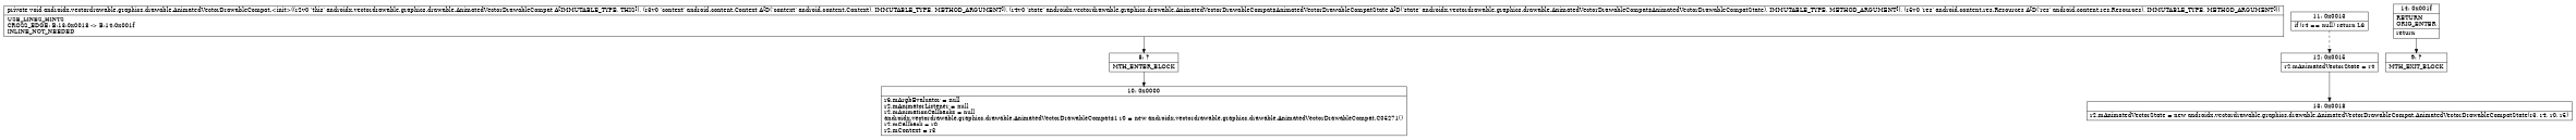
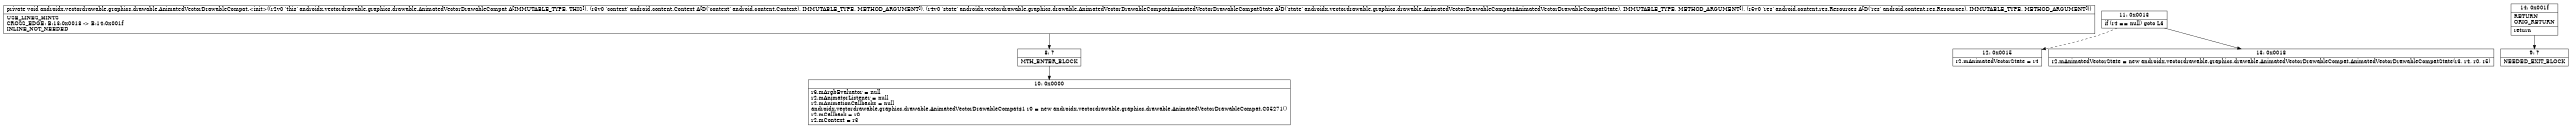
  digraph {
    node [shape=record]
    n1 [label="{8\:\ ?|MTH_ENTER_BLOCK\l}"]
    n2 [label="{10\:\ 0x0000|r6.mArgbEvaluator = null\lr2.mAnimatorListener = null\lr2.mAnimationCallbacks = null\landroidx.vectordrawable.graphics.drawable.AnimatedVectorDrawableCompat$1 r0 = new androidx.vectordrawable.graphics.drawable.AnimatedVectorDrawableCompat.C05271()\lr2.mCallback = r0\lr2.mContext = r3\l}"]
-   n3 [label="{11\:\ 0x0013|if (r4 == null) return L6\l}"]
+   n3 [label="{11\:\ 0x0013|if (r4 == null) goto L6\l}"]
    n4 [label="{12\:\ 0x0015|r2.mAnimatedVectorState = r4\l}"]
    n5 [label="{13\:\ 0x0018|r2.mAnimatedVectorState = new androidx.vectordrawable.graphics.drawable.AnimatedVectorDrawableCompat.AnimatedVectorDrawableCompatState(r3, r4, r0, r5)\l}"]
-   n6 [label="{9\:\ ?|MTH_EXIT_BLOCK\l}"]
-   n7 [label="{14\:\ 0x001f|RETURN\lORIG_ENTER\l|return\l}"]
+   n6 [label="{9\:\ ?|NEEDED_EXIT_BLOCK\l}"]
+   n7 [label="{14\:\ 0x001f|RETURN\lORIG_RETURN\l|return\l}"]
    n8 [label="{private void androidx.vectordrawable.graphics.drawable.AnimatedVectorDrawableCompat.\<init\>((r2v0 'this' androidx.vectordrawable.graphics.drawable.AnimatedVectorDrawableCompat A[IMMUTABLE_TYPE, THIS]), (r3v0 'context' android.content.Context A[D('context' android.content.Context), IMMUTABLE_TYPE, METHOD_ARGUMENT]), (r4v0 'state' androidx.vectordrawable.graphics.drawable.AnimatedVectorDrawableCompat$AnimatedVectorDrawableCompatState A[D('state' androidx.vectordrawable.graphics.drawable.AnimatedVectorDrawableCompat$AnimatedVectorDrawableCompatState), IMMUTABLE_TYPE, METHOD_ARGUMENT]), (r5v0 'res' android.content.res.Resources A[D('res' android.content.res.Resources), IMMUTABLE_TYPE, METHOD_ARGUMENT]))  | USE_LINES_HINTS\lCROSS_EDGE: B:13:0x0018 \-\> B:14:0x001f\lINLINE_NOT_NEEDED\l}"]
    n1 -> n2
    n3 -> n4 [style=dashed]
-   n4 -> n5
+   n3 -> n5
    n7 -> n6
    n8 -> n1
  }
